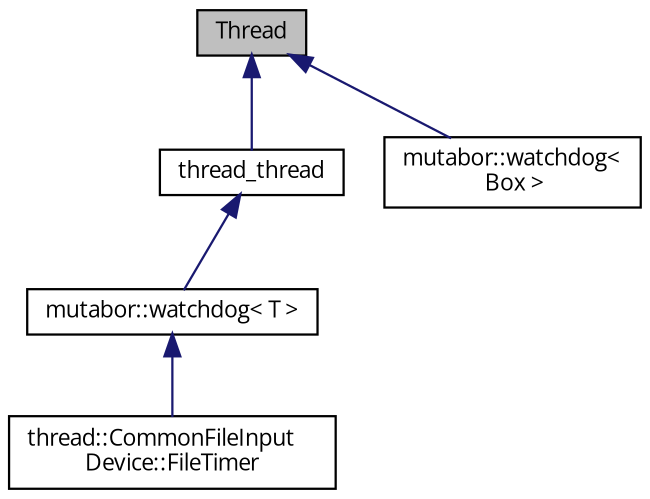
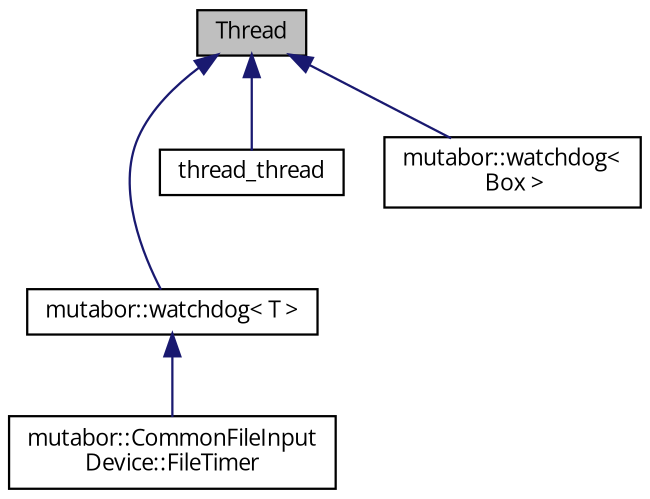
  digraph {
    fontname="Open Sans"
    rankdir=TB
    node [color=black fillcolor=white fontname="Open Sans" fontsize=10 shape=record style=filled]
    edge [color=midnightblue dir=back fontname="Open Sans" fontsize=10 labelfontname=Sans labelfontsize=10 style=solid]
    n1 [fillcolor=grey75 fontcolor=black height=0.2 label=Thread width=0.4]
    n2 [height=0.2 label="mutabor::watchdog\< T \>" width=0.4]
    n3 [height=0.2 label=thread_thread width=0.4]
    n4 [height=0.2 label="mutabor::watchdog\<\l Box \>" width=0.4]
-   n5 [height=0.2 label="thread::CommonFileInput\lDevice::FileTimer" width=0.4]
-   n3 -> n2
+   n5 [height=0.2 label="mutabor::CommonFileInput\lDevice::FileTimer" width=0.4]
+   n1 -> n2
    n1 -> n3
    n1 -> n4
    n2 -> n5
  }
